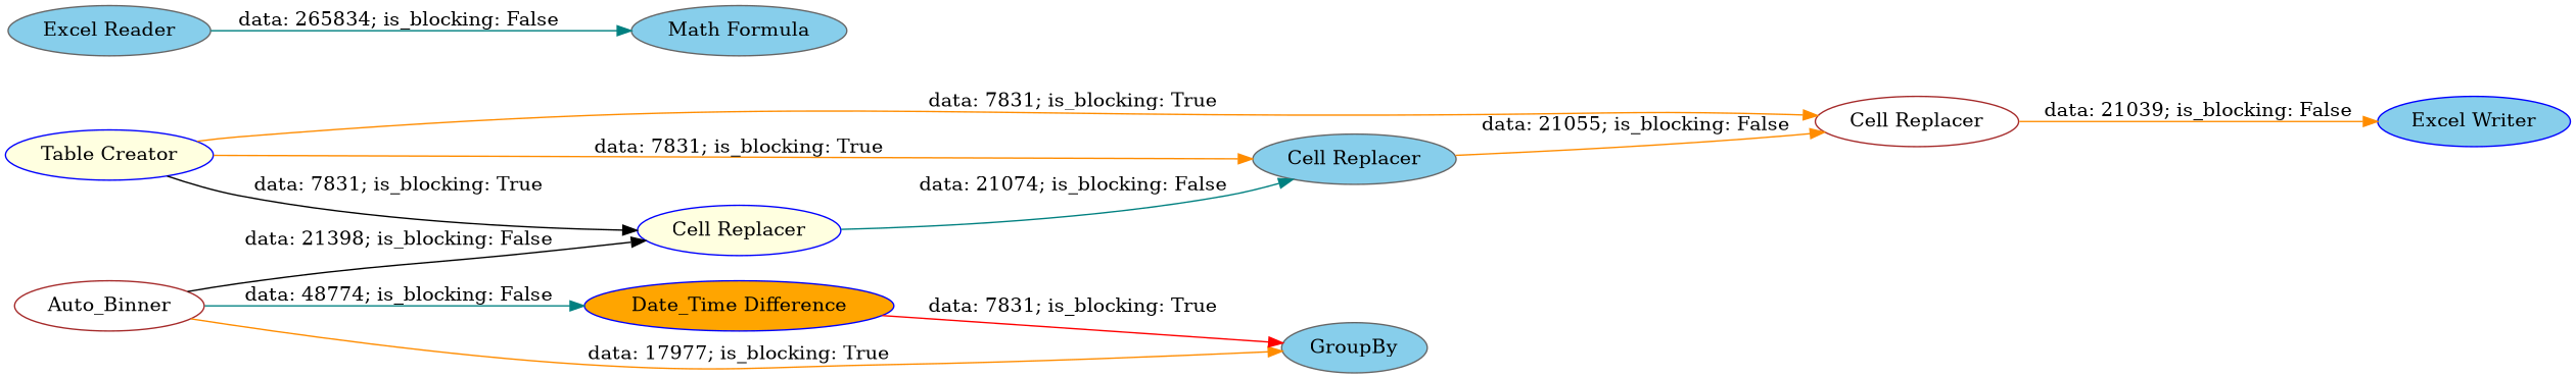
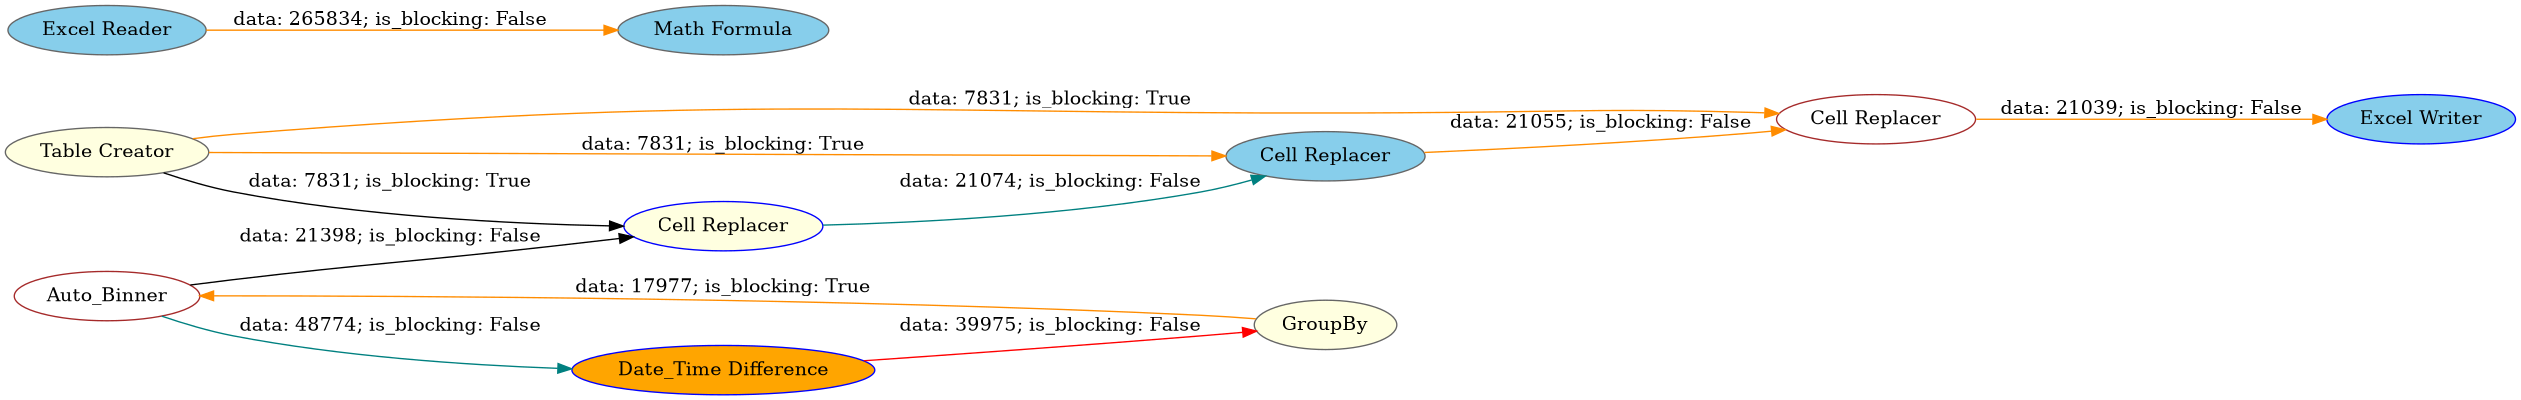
  digraph {
    rankdir=LR
    node [color=blue fillcolor=skyblue style=filled]
    edge [color=darkorange]
    n1 [fillcolor=lightyellow label="Cell Replacer"]
    n2 [color=gray40 label="Cell Replacer"]
    n3 [color=brown fillcolor=white label="Cell Replacer"]
    n4 [label="Excel Writer"]
    n5 [color=brown fillcolor=white label=Auto_Binner]
    n6 [fillcolor=orange label="Date_Time Difference"]
-   n7 [color=gray40 label=GroupBy]
-   n8 [fillcolor=lightyellow label="Table Creator"]
+   n7 [color=gray40 fillcolor=lightyellow label=GroupBy]
+   n8 [color=gray40 fillcolor=lightyellow label="Table Creator"]
    n9 [color=gray40 label="Excel Reader"]
    n10 [color=gray40 label="Math Formula"]
    n1 -> n2 [color=teal label="data: 21074; is_blocking: False"]
    n2 -> n3 [label="data: 21055; is_blocking: False"]
    n3 -> n4 [label="data: 21039; is_blocking: False"]
    n5 -> n1 [color=black label="data: 21398; is_blocking: False"]
    n5 -> n6 [color=teal label="data: 48774; is_blocking: False"]
-   n6 -> n7 [color=red label="data: 7831; is_blocking: True"]
-   n5 -> n7 [label="data: 17977; is_blocking: True"]
+   n6 -> n7 [color=red label="data: 39975; is_blocking: False"]
+   n7 -> n5 [label="data: 17977; is_blocking: True"]
    n8 -> n1 [color=black label="data: 7831; is_blocking: True"]
    n8 -> n2 [label="data: 7831; is_blocking: True"]
    n8 -> n3 [label="data: 7831; is_blocking: True"]
-   n9 -> n10 [color=teal label="data: 265834; is_blocking: False"]
+   n9 -> n10 [label="data: 265834; is_blocking: False"]
  }
